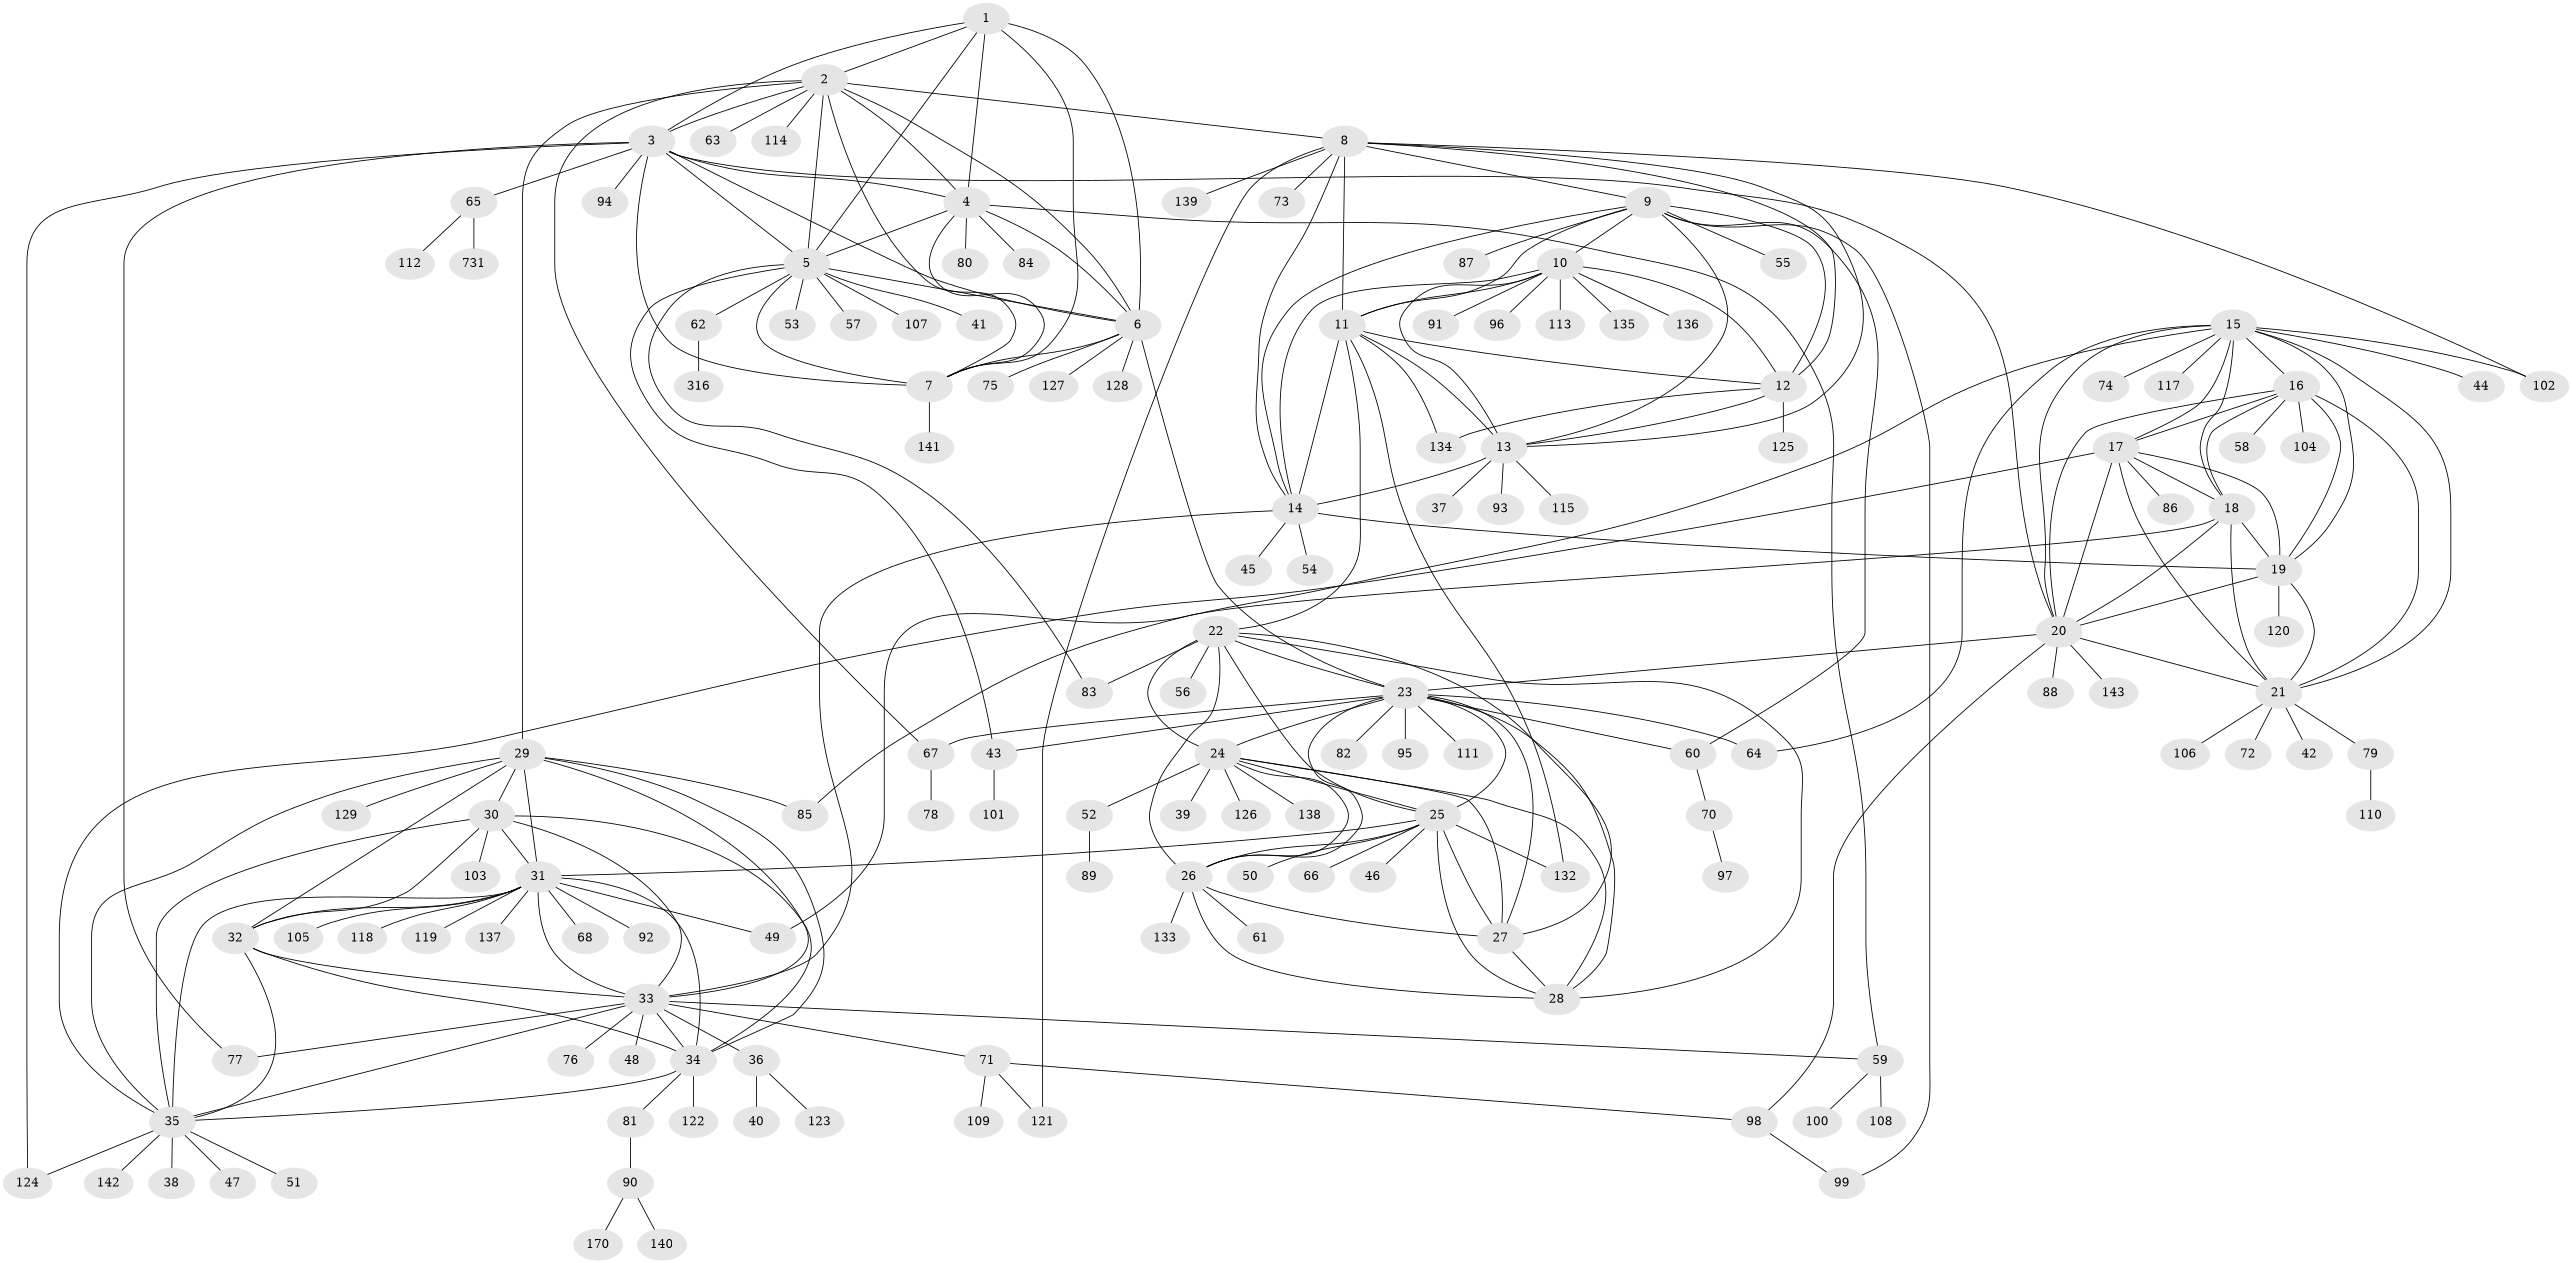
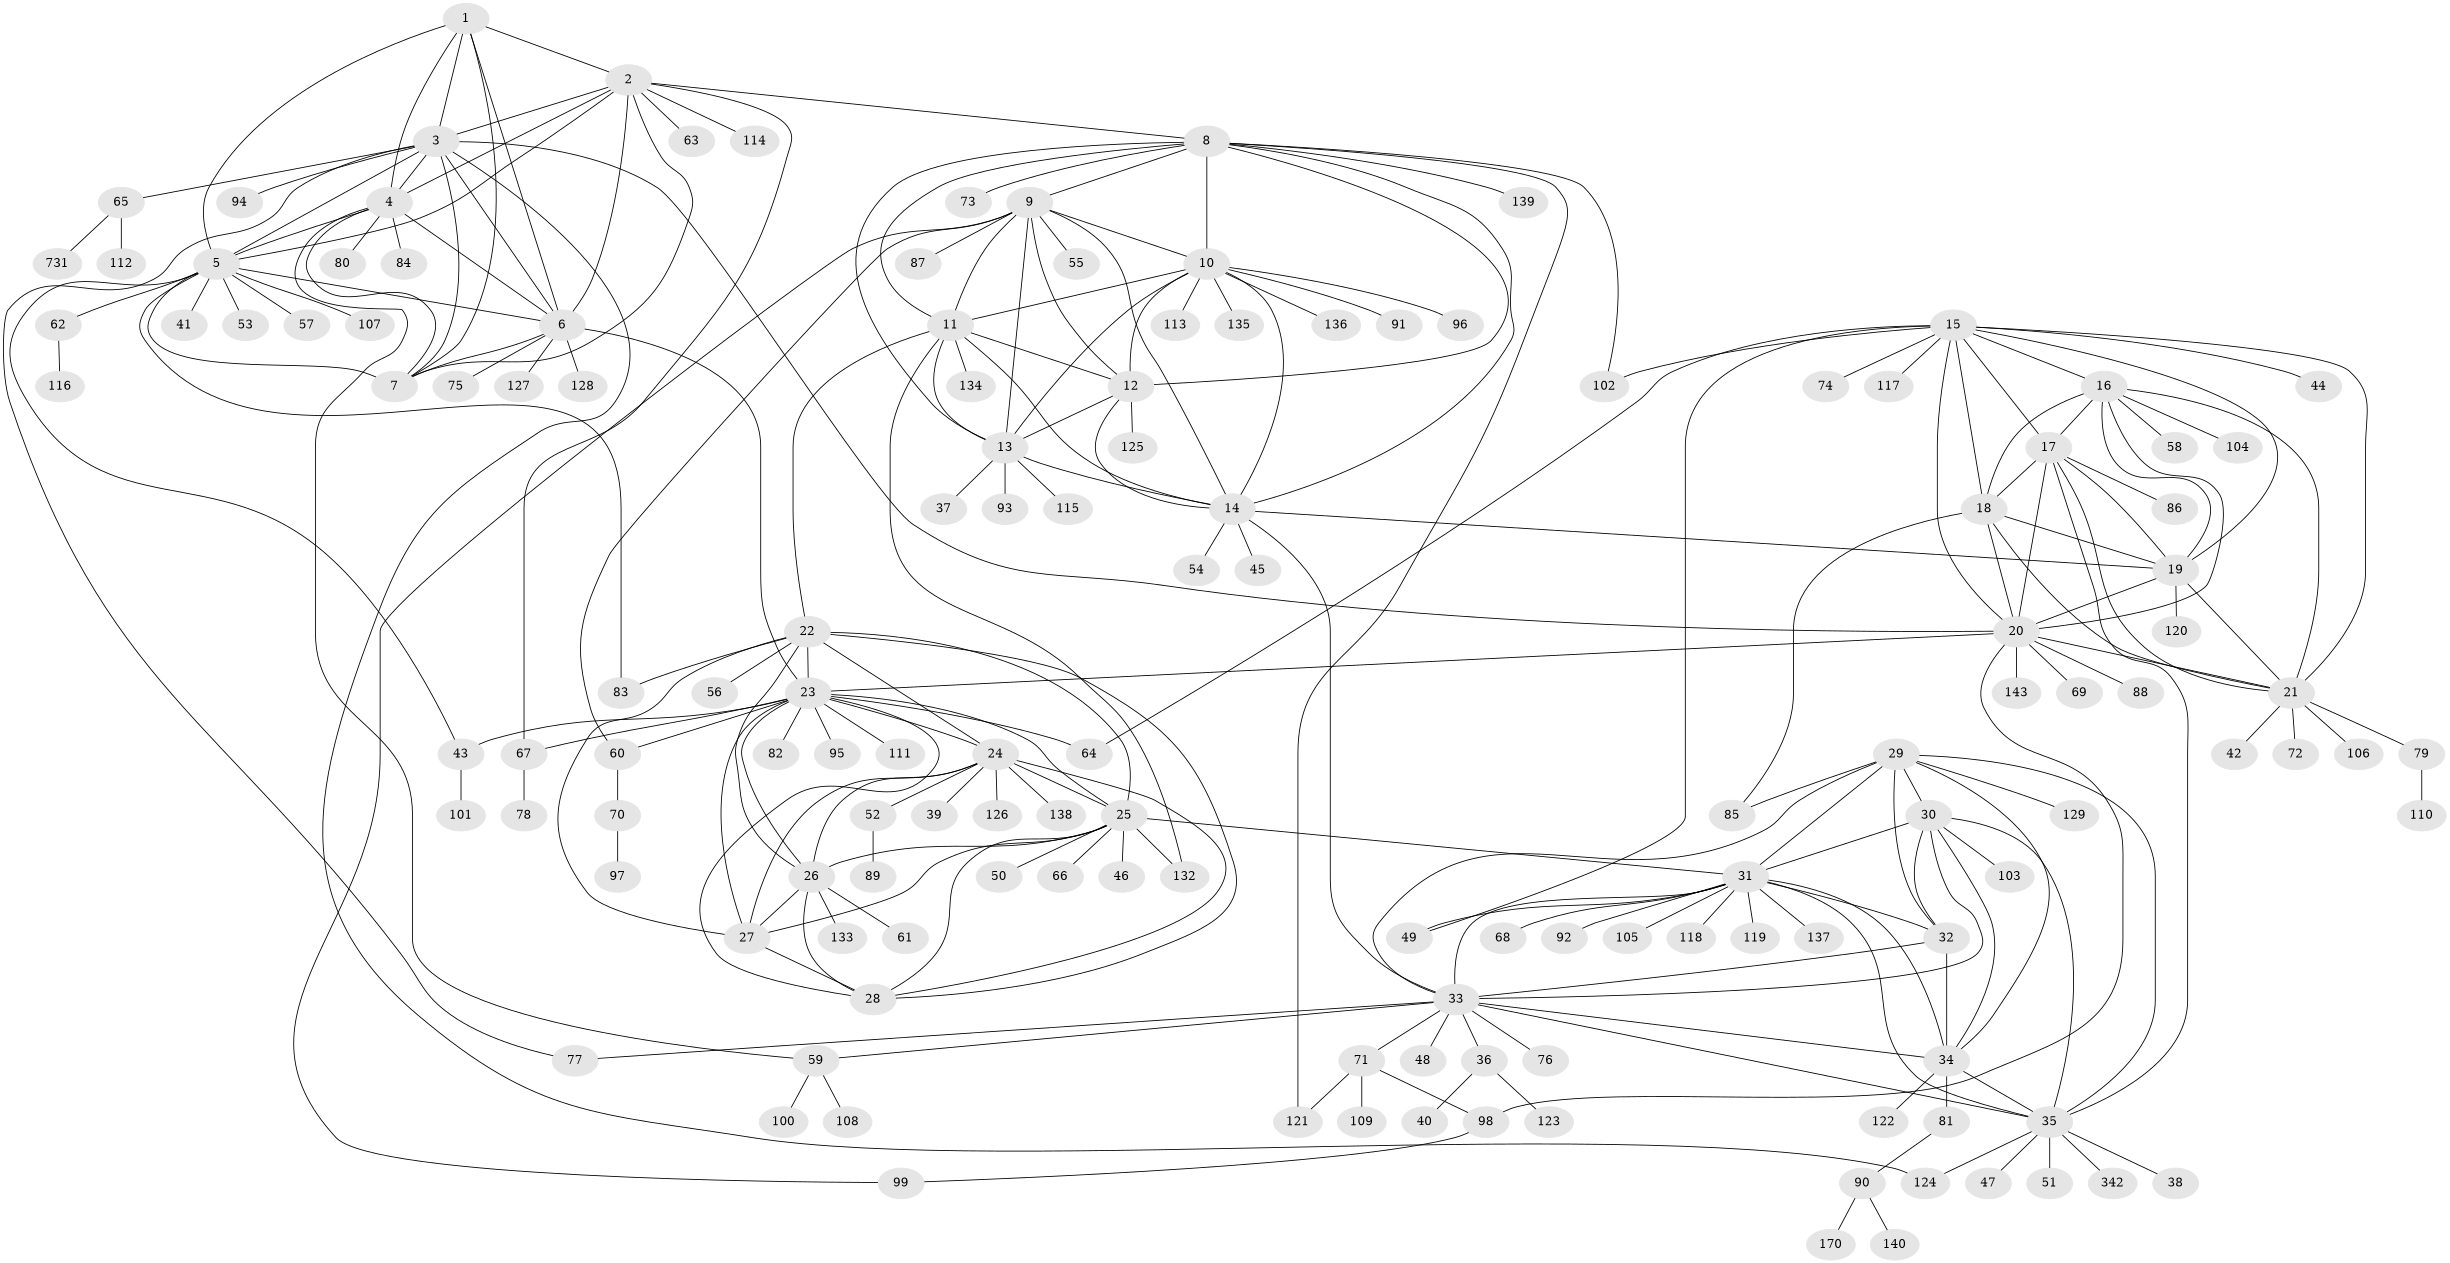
  graph {
    node [color=gray90 style=filled]
    1
    2
    3
    4
    5
    6
    7
    8
    29
    63
    67
    114
    20
    65
    77
    94
    124
    59
    80
    84
    41
    43
    53
    57
    62
    83
    107
    23
    75
    127
    128
-   141
    9
    10
    11
    12
    13
    14
    73
    102
    121
    139
    33
    35
    85
    31
    30
    32
    34
    129
    78
    21
+   69
    88
    98
    143
    112
    n58 [label=731]
    100
    108
    101
-   116 [label=316]
+   116
    60
    64
    24
    25
    26
    27
    28
    82
    95
    111
    55
    87
    99
    91
    96
    113
    135
    136
    22
    132
    134
    125
    37
    93
    115
    19
    45
    54
    70
    56
    120
    36
    48
    71
    76
    15
    16
    17
    18
    44
    49
    74
    117
    58
    104
    86
    42
    72
    79
    106
    38
    47
    51
-   142
+   142 [label=342]
    110
    39
    52
    126
    138
    46
    50
    66
    61
    133
    89
    68
    92
    105
    118
    119
    137
    103
    81
    122
    40
    123
    109
    90
    97
    n142 [label=170]
    140
    1 -- 2
    1 -- 3
    1 -- 4
    1 -- 5
    1 -- 6
    1 -- 7
    2 -- 3
    2 -- 4
    2 -- 5
    2 -- 6
    2 -- 7
    2 -- 8
-   2 -- 29
    2 -- 63
    2 -- 67
    2 -- 114
    3 -- 4
    3 -- 5
    3 -- 6
    3 -- 7
    3 -- 20
    3 -- 65
    3 -- 77
    3 -- 94
    3 -- 124
    4 -- 5
    4 -- 6
    4 -- 7
    4 -- 59
    4 -- 80
    4 -- 84
    5 -- 6
    5 -- 7
    5 -- 41
    5 -- 43
    5 -- 53
    5 -- 57
    5 -- 62
    5 -- 83
    5 -- 107
    6 -- 7
    6 -- 23
    6 -- 75
    6 -- 127
    6 -- 128
-   7 -- 141
    8 -- 9
+   8 -- 10
    8 -- 11
    8 -- 12
    8 -- 13
    8 -- 14
    8 -- 73
    8 -- 102
    8 -- 121
    8 -- 139
    29 -- 33
    29 -- 35
    29 -- 85
    29 -- 31
    29 -- 30
    29 -- 32
    29 -- 34
    29 -- 129
    67 -- 78
    20 -- 23
    20 -- 21
+   20 -- 69
    20 -- 88
    20 -- 98
    20 -- 143
    65 -- 112
    65 -- n58
    59 -- 100
    59 -- 108
    43 -- 101
    62 -- 116
    23 -- 67
    23 -- 43
    23 -- 60
    23 -- 64
    23 -- 24
    23 -- 25
    23 -- 26
    23 -- 27
    23 -- 28
    23 -- 82
    23 -- 95
    23 -- 111
    9 -- 10
    9 -- 11
    9 -- 12
    9 -- 13
    9 -- 14
    9 -- 60
    9 -- 55
    9 -- 87
    9 -- 99
    10 -- 11
    10 -- 12
    10 -- 13
    10 -- 14
    10 -- 91
    10 -- 96
    10 -- 113
    10 -- 135
    10 -- 136
    11 -- 12
    11 -- 13
    11 -- 14
    11 -- 22
    11 -- 132
    11 -- 134
    12 -- 13
-   12 -- 134
+   12 -- 14
    12 -- 125
    13 -- 14
    13 -- 37
    13 -- 93
    13 -- 115
    14 -- 33
    14 -- 19
    14 -- 45
    14 -- 54
    33 -- 77
    33 -- 59
    33 -- 35
    33 -- 34
    33 -- 36
    33 -- 48
    33 -- 71
    33 -- 76
    35 -- 124
    35 -- 38
    35 -- 47
    35 -- 51
    35 -- 142
    31 -- 33
    31 -- 35
    31 -- 32
    31 -- 34
    31 -- 49
    31 -- 68
    31 -- 92
    31 -- 105
    31 -- 118
    31 -- 119
    31 -- 137
    30 -- 33
    30 -- 35
    30 -- 31
    30 -- 32
    30 -- 34
    30 -- 103
    32 -- 33
-   32 -- 35
    32 -- 34
    34 -- 35
    34 -- 81
    34 -- 122
    21 -- 42
    21 -- 72
    21 -- 79
    21 -- 106
    98 -- 99
    60 -- 70
    24 -- 25
    24 -- 26
    24 -- 27
    24 -- 28
    24 -- 39
    24 -- 52
    24 -- 126
    24 -- 138
    25 -- 31
    25 -- 26
    25 -- 27
    25 -- 28
    25 -- 132
    25 -- 46
    25 -- 50
    25 -- 66
    26 -- 27
    26 -- 28
    26 -- 61
    26 -- 133
    27 -- 28
    22 -- 83
    22 -- 23
    22 -- 24
    22 -- 25
    22 -- 26
    22 -- 27
    22 -- 28
    22 -- 56
    19 -- 20
    19 -- 21
    19 -- 120
    70 -- 97
    36 -- 40
    36 -- 123
    71 -- 121
    71 -- 98
    71 -- 109
    15 -- 20
    15 -- 102
    15 -- 21
    15 -- 64
    15 -- 19
    15 -- 16
    15 -- 17
    15 -- 18
    15 -- 44
    15 -- 49
    15 -- 74
    15 -- 117
    16 -- 20
    16 -- 21
    16 -- 19
    16 -- 17
    16 -- 18
    16 -- 58
    16 -- 104
    17 -- 20
    17 -- 35
    17 -- 21
    17 -- 19
    17 -- 18
    17 -- 86
    18 -- 20
    18 -- 85
    18 -- 21
    18 -- 19
    79 -- 110
    52 -- 89
    81 -- 90
    90 -- n142
    90 -- 140
  }
